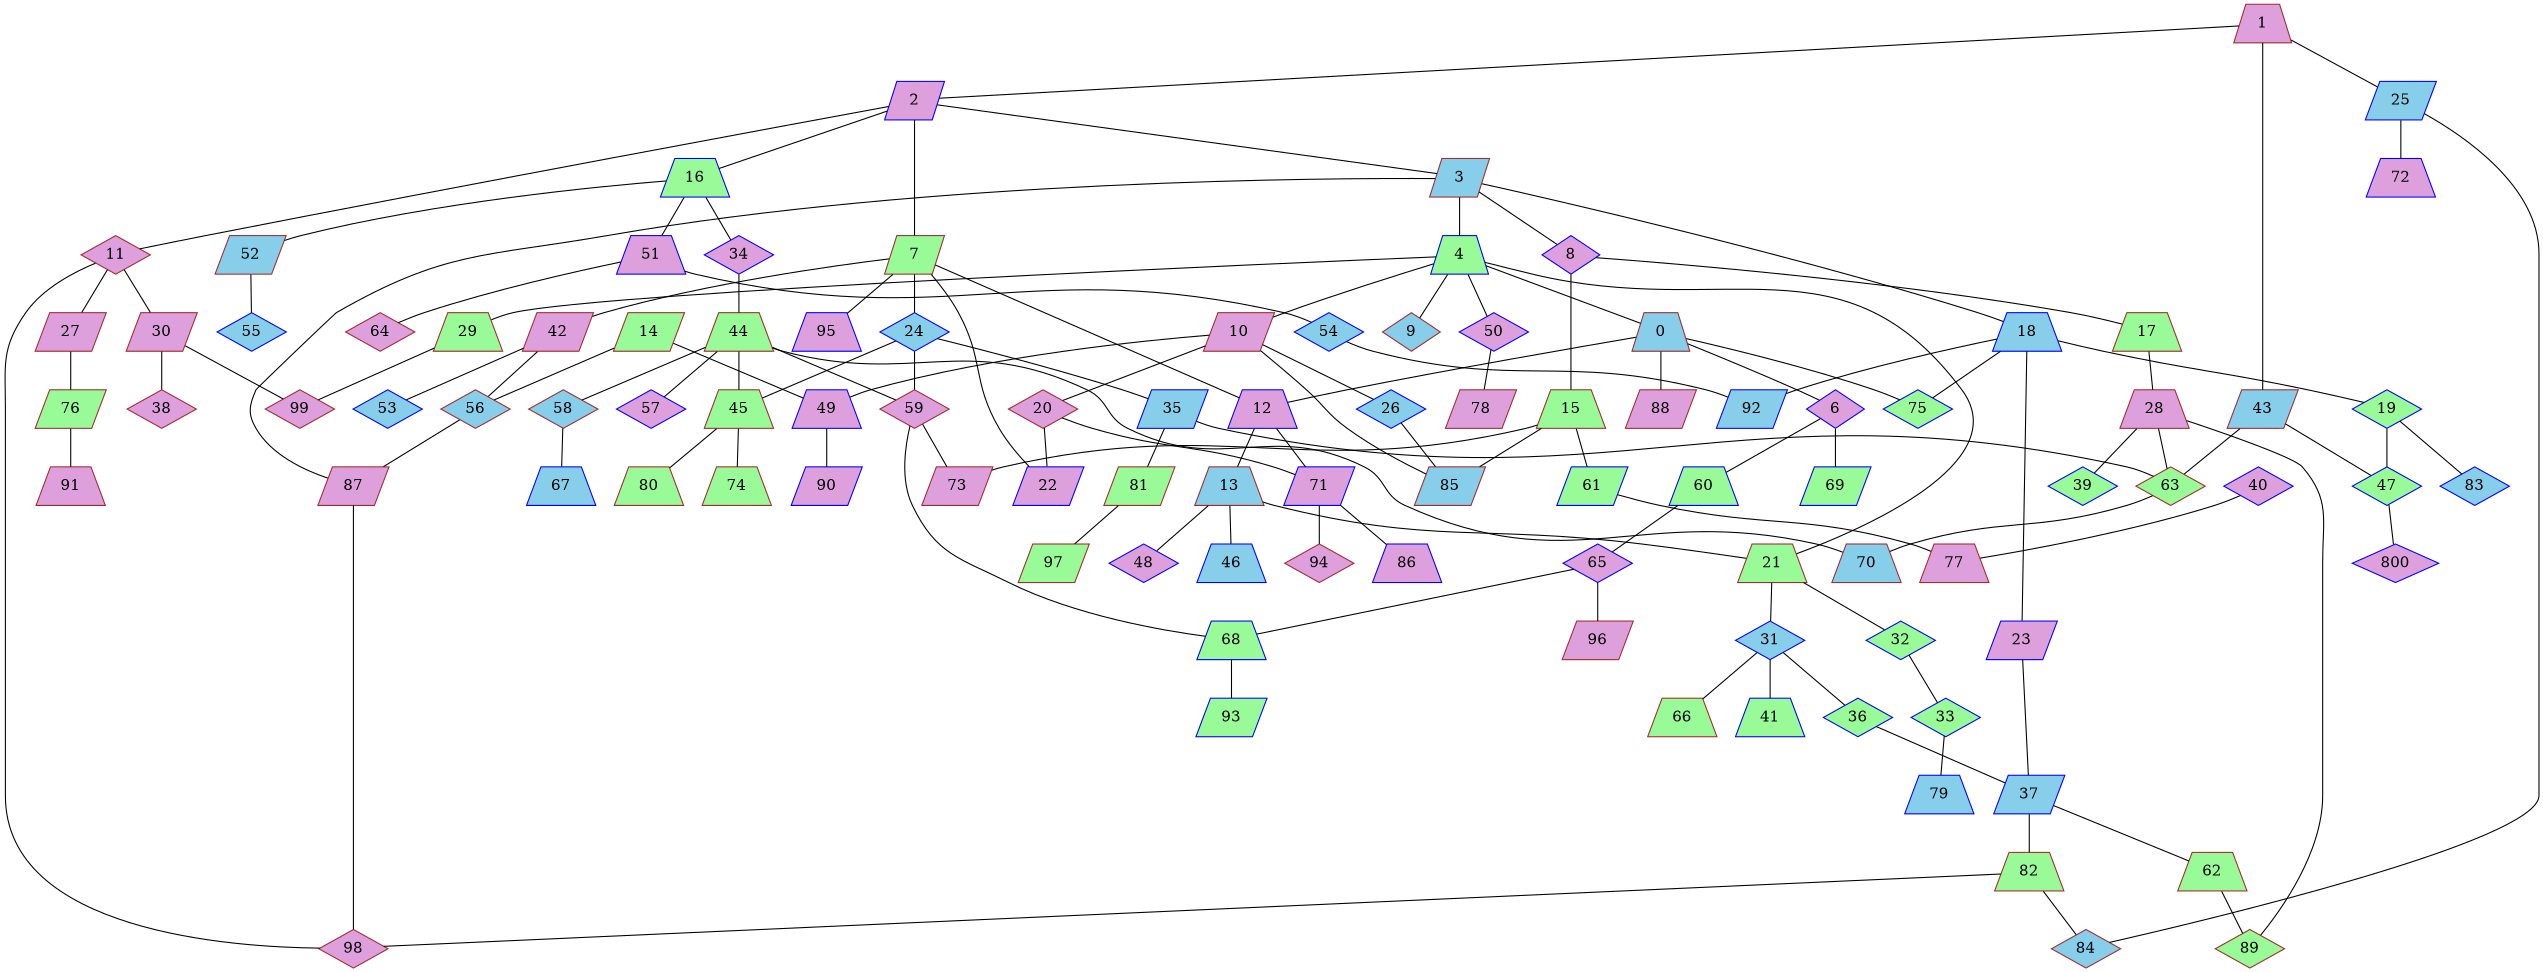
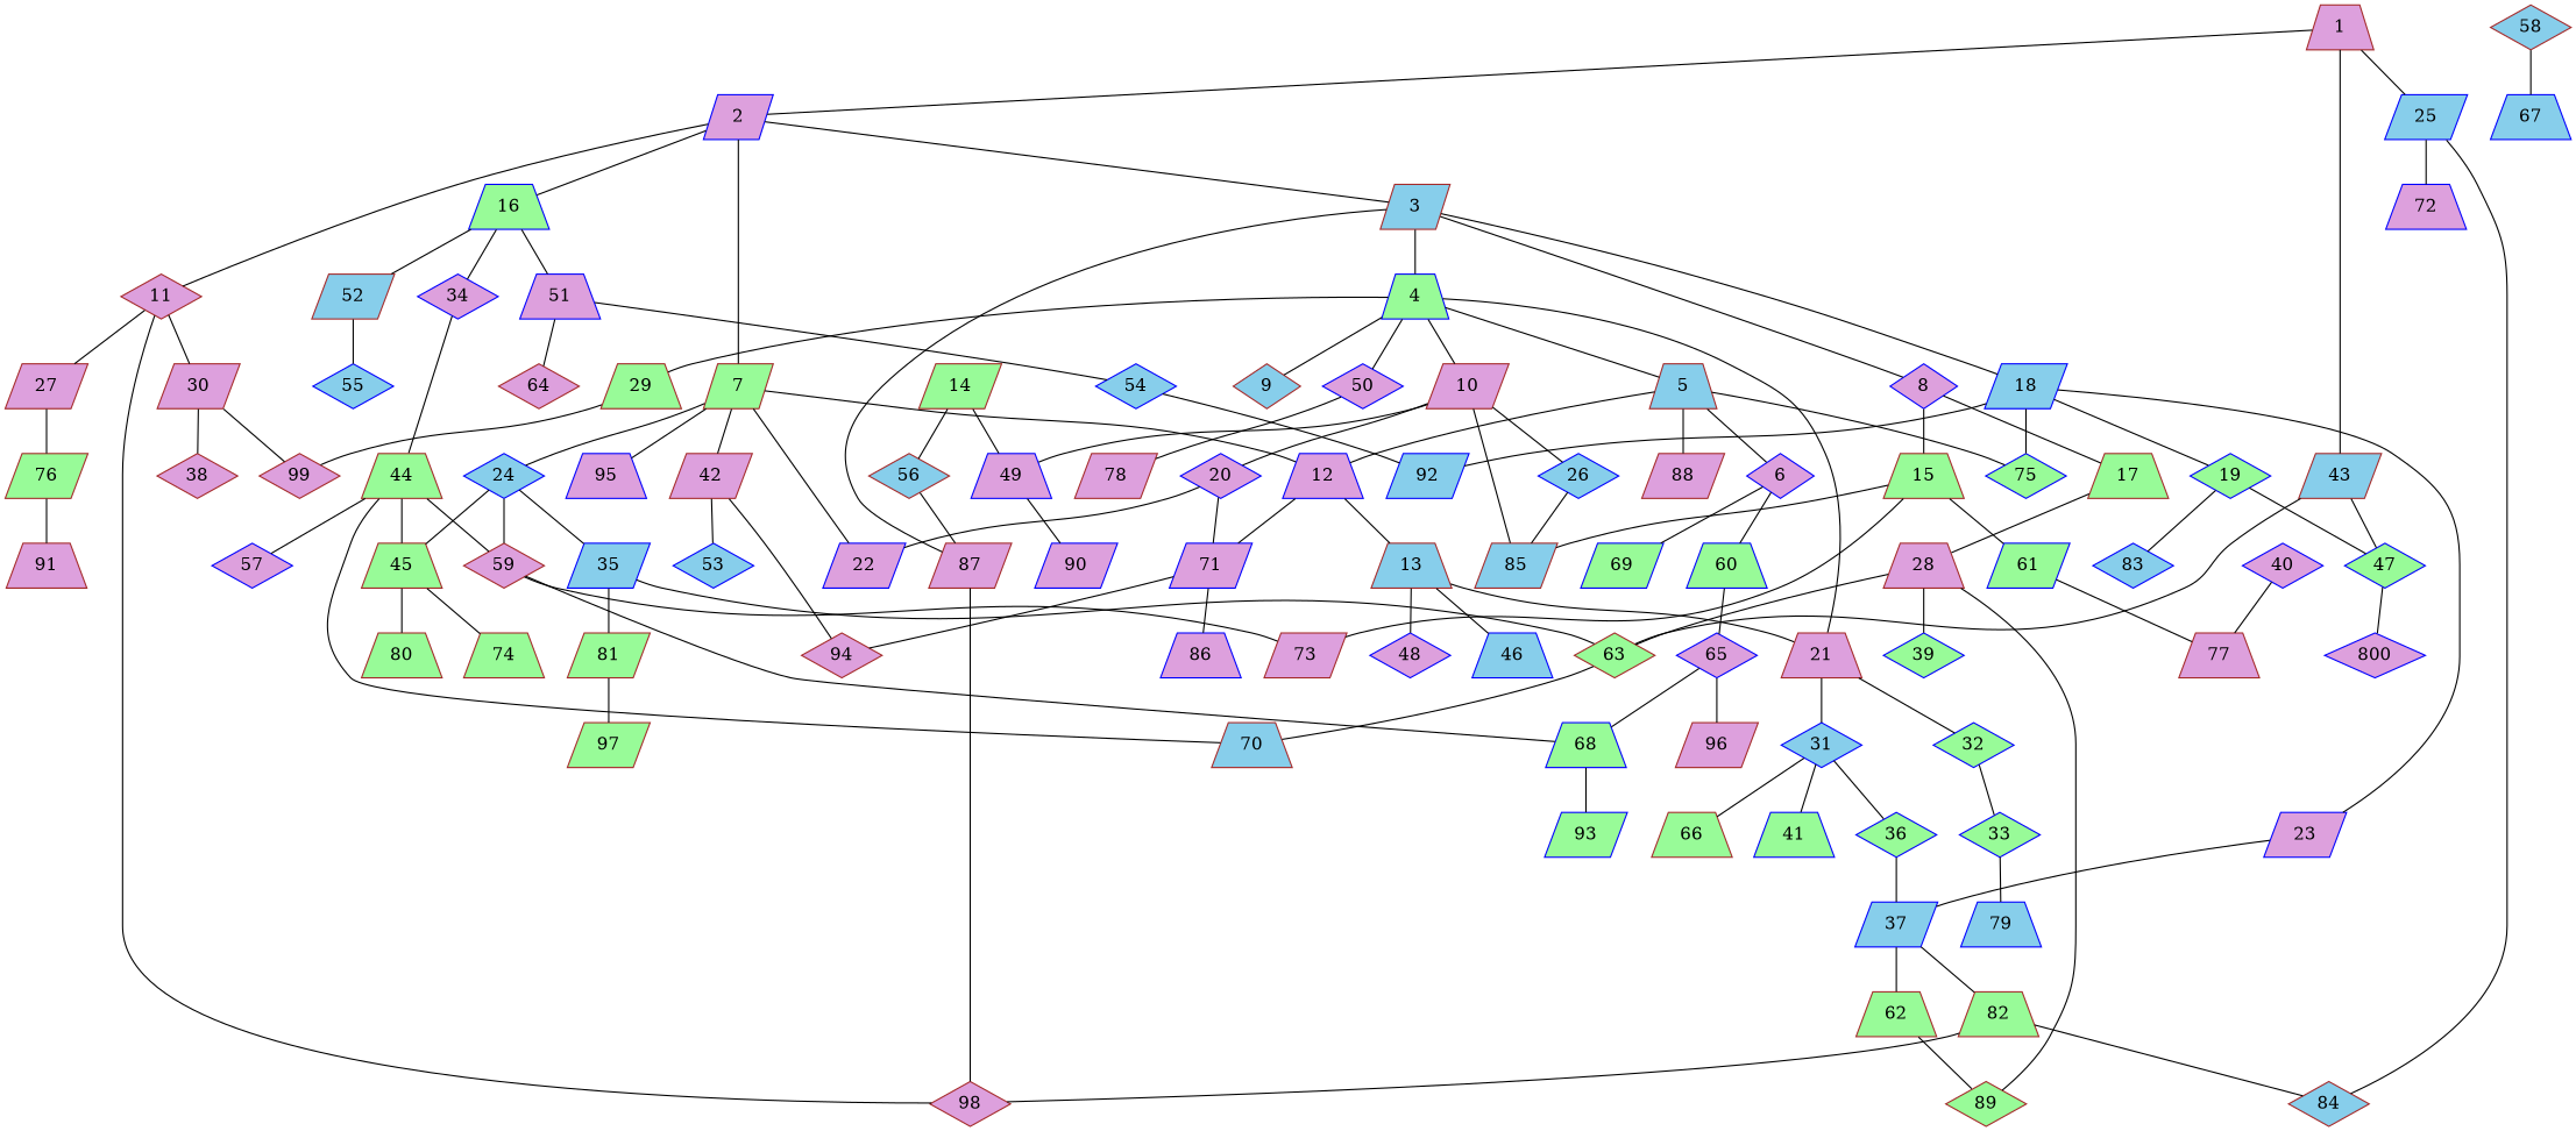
  graph {
    node [color=blue fillcolor=plum shape=diamond style=filled]
    1 [color=brown shape=trapezium]
    2 [shape=parallelogram]
    25 [fillcolor=skyblue shape=parallelogram]
    43 [color=brown fillcolor=skyblue shape=parallelogram]
    3 [color=brown fillcolor=skyblue shape=parallelogram]
    7 [color=brown fillcolor=palegreen shape=parallelogram]
    11 [color=brown]
    16 [fillcolor=palegreen shape=trapezium]
    14 [color=brown fillcolor=palegreen shape=parallelogram]
    49 [shape=trapezium]
    56 [color=brown fillcolor=skyblue]
    72 [shape=trapezium]
    84 [color=brown fillcolor=skyblue]
    47 [fillcolor=palegreen]
    63 [color=brown fillcolor=palegreen]
    4 [fillcolor=palegreen shape=trapezium]
    8
-   18 [fillcolor=skyblue shape=trapezium]
+   18 [fillcolor=skyblue shape=parallelogram]
    87 [color=brown shape=parallelogram]
    12 [shape=trapezium]
    22 [shape=parallelogram]
    24 [fillcolor=skyblue]
    42 [color=brown shape=parallelogram]
    95 [shape=trapezium]
    27 [color=brown shape=parallelogram]
    30 [color=brown shape=parallelogram]
    98 [color=brown]
    34
    51 [shape=trapezium]
    52 [color=brown fillcolor=skyblue shape=parallelogram]
-   5 [color=brown fillcolor=skyblue shape=trapezium label=0]
+   5 [color=brown fillcolor=skyblue shape=trapezium]
    9 [color=brown fillcolor=skyblue]
    10 [color=brown shape=parallelogram]
-   21 [color=brown fillcolor=palegreen shape=trapezium]
+   21 [color=brown shape=trapezium]
    29 [color=brown fillcolor=palegreen shape=trapezium]
    50
    15 [color=brown fillcolor=palegreen shape=trapezium]
    17 [color=brown fillcolor=palegreen shape=trapezium]
    75 [fillcolor=palegreen]
    19 [fillcolor=palegreen]
    23 [shape=parallelogram]
    92 [fillcolor=skyblue shape=parallelogram]
    6
    88 [color=brown shape=parallelogram]
-   20 [color=brown]
+   20
    26 [fillcolor=skyblue]
    85 [color=brown fillcolor=skyblue shape=parallelogram]
    31 [fillcolor=skyblue]
    32 [fillcolor=palegreen]
    99 [color=brown]
    78 [color=brown shape=parallelogram]
    60 [fillcolor=palegreen shape=trapezium]
    69 [fillcolor=palegreen shape=parallelogram]
    13 [color=brown fillcolor=skyblue shape=trapezium]
    71 [shape=parallelogram]
    65
    35 [fillcolor=skyblue shape=parallelogram]
    45 [color=brown fillcolor=palegreen shape=trapezium]
    59 [color=brown]
    53 [fillcolor=skyblue]
    94 [color=brown]
    61 [fillcolor=palegreen shape=parallelogram]
    73 [color=brown shape=parallelogram]
    28 [color=brown shape=trapezium]
    90 [shape=parallelogram]
    76 [color=brown fillcolor=palegreen shape=parallelogram]
    38 [color=brown]
    46 [fillcolor=skyblue shape=trapezium]
    48
    86 [shape=trapezium]
    77 [color=brown shape=trapezium]
    44 [color=brown fillcolor=palegreen shape=trapezium]
    54 [fillcolor=skyblue]
    64 [color=brown]
    55 [fillcolor=skyblue]
    39 [fillcolor=palegreen]
    89 [color=brown fillcolor=palegreen]
    83 [fillcolor=skyblue]
    37 [fillcolor=skyblue shape=parallelogram]
    n80 [label=800]
    36 [fillcolor=palegreen]
    41 [fillcolor=palegreen shape=trapezium]
    66 [color=brown fillcolor=palegreen shape=trapezium]
    33 [fillcolor=palegreen]
    62 [color=brown fillcolor=palegreen shape=trapezium]
    82 [color=brown fillcolor=palegreen shape=trapezium]
    81 [color=brown fillcolor=palegreen shape=parallelogram]
    74 [color=brown fillcolor=palegreen shape=trapezium]
    80 [color=brown fillcolor=palegreen shape=trapezium]
    68 [fillcolor=palegreen shape=trapezium]
    91 [color=brown shape=trapezium]
    70 [color=brown fillcolor=skyblue shape=trapezium]
    79 [fillcolor=skyblue shape=trapezium]
    40
    57
    58 [color=brown fillcolor=skyblue]
    97 [color=brown fillcolor=palegreen shape=parallelogram]
    67 [fillcolor=skyblue shape=trapezium]
    93 [fillcolor=palegreen shape=parallelogram]
    96 [color=brown shape=parallelogram]
    1 -- 2
    1 -- 25
    1 -- 43
    2 -- 3
    2 -- 7
    2 -- 11
    2 -- 16
    25 -- 72
    25 -- 84
    43 -- 47
    43 -- 63
    3 -- 4
    3 -- 8
    3 -- 18
    3 -- 87
    7 -- 12
    7 -- 22
    7 -- 24
    7 -- 42
    7 -- 95
    11 -- 27
    11 -- 30
    11 -- 98
    16 -- 34
    16 -- 51
    16 -- 52
    14 -- 49
    14 -- 56
    49 -- 90
    56 -- 87
    47 -- n80
    63 -- 70
    4 -- 5
    4 -- 9
    4 -- 10
    4 -- 21
    4 -- 29
    4 -- 50
    8 -- 15
    8 -- 17
    18 -- 75
    18 -- 19
    18 -- 23
    18 -- 92
    87 -- 98
    12 -- 13
    12 -- 71
    24 -- 35
    24 -- 45
    24 -- 59
    42 -- 53
-   42 -- 56
+   42 -- 94
    27 -- 76
    30 -- 99
    30 -- 38
    34 -- 44
    51 -- 54
    51 -- 64
    52 -- 55
    5 -- 12
    5 -- 75
    5 -- 6
    5 -- 88
    10 -- 49
    10 -- 20
    10 -- 26
    10 -- 85
    21 -- 31
    21 -- 32
    29 -- 99
    50 -- 78
    15 -- 85
    15 -- 61
    15 -- 73
    17 -- 28
    19 -- 47
    19 -- 83
    23 -- 37
    6 -- 60
    6 -- 69
    20 -- 22
    20 -- 71
    26 -- 85
    31 -- 36
    31 -- 41
    31 -- 66
    32 -- 33
    60 -- 65
    13 -- 21
    13 -- 46
    13 -- 48
    71 -- 94
    71 -- 86
    65 -- 68
    65 -- 96
    35 -- 63
    35 -- 81
    45 -- 74
    45 -- 80
    59 -- 73
    59 -- 68
    61 -- 77
    28 -- 63
    28 -- 39
    28 -- 89
    76 -- 91
    44 -- 45
    44 -- 59
    44 -- 70
    44 -- 57
-   44 -- 58
    54 -- 92
    37 -- 62
    37 -- 82
    36 -- 37
    33 -- 79
    62 -- 89
    82 -- 84
    82 -- 98
    81 -- 97
    68 -- 93
    40 -- 77
    58 -- 67
  }
